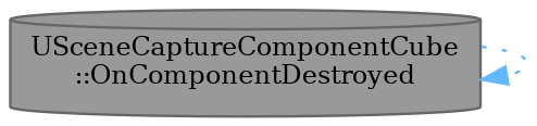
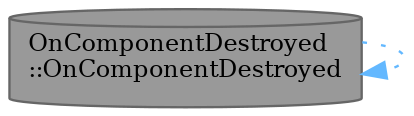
  digraph {
    rankdir=TB
    fontname="DejaVu Serif"
-   n1 [color=gray40 fillcolor=grey60 fontcolor=black fontname="DejaVu Serif" fontsize=10 height=0.2 label="USceneCaptureComponentCube\l::OnComponentDestroyed" shape=cylinder style=filled width=0.4]
+   n1 [color=gray40 fillcolor=grey60 fontcolor=black fontname="DejaVu Serif" fontsize=10 height=0.2 label="OnComponentDestroyed\l::OnComponentDestroyed" shape=cylinder style=filled width=0.4]
    n1 -> n1 [color=steelblue1 fontname="DejaVu Serif" fontsize=10 labelfontname=Helvetica labelfontsize=10 style=dotted]
  }
